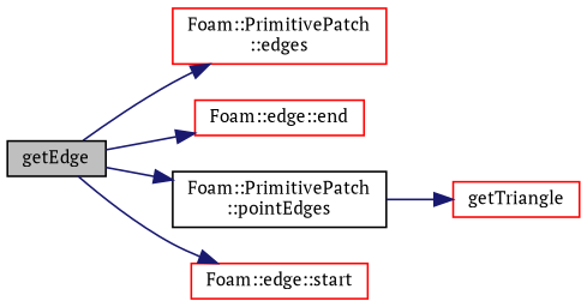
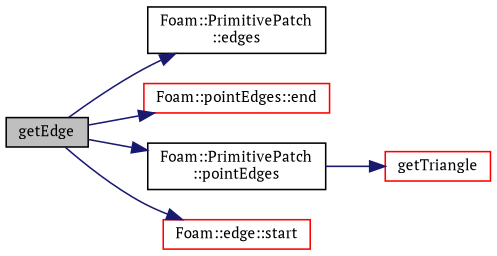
  digraph {
    fontname="PT Serif"
    rankdir=LR
    node [color=black fontname="PT Serif" fontsize=10 shape=record]
    edge [color=midnightblue fontname="PT Serif" fontsize=10 labelfontname=Helvetica labelfontsize=10 style=solid]
    n1 [fillcolor=grey75 fontcolor=black height=0.2 label=getEdge style=filled width=0.4]
-   n2 [color=red height=0.2 label="Foam::PrimitivePatch\l::edges" width=0.4]
-   n3 [color=red height=0.2 label="Foam::edge::end" width=0.4]
+   n2 [height=0.2 label="Foam::PrimitivePatch\l::edges" width=0.4]
+   n3 [color=red height=0.2 label="Foam::pointEdges::end" width=0.4]
    n4 [height=0.2 label="Foam::PrimitivePatch\l::pointEdges" width=0.4]
    n5 [color=red height=0.2 label="Foam::edge::start" width=0.4]
    n6 [color=red height=0.2 label=getTriangle width=0.4]
    n1 -> n2
    n1 -> n3
    n1 -> n4
    n1 -> n5
    n4 -> n6
  }
